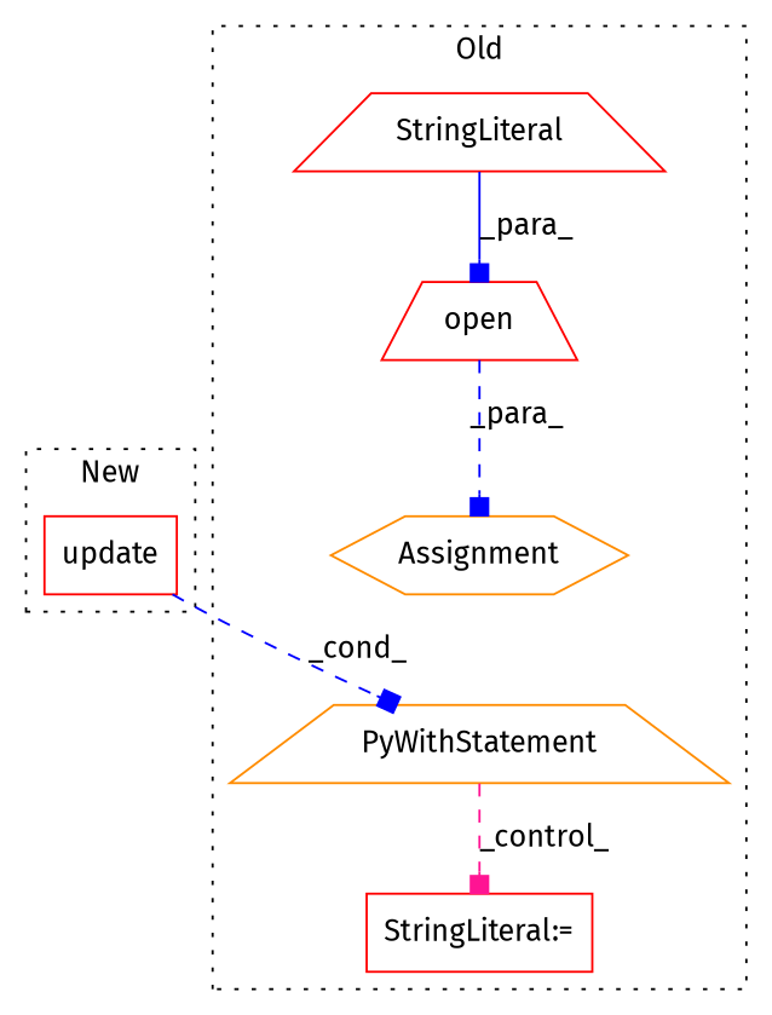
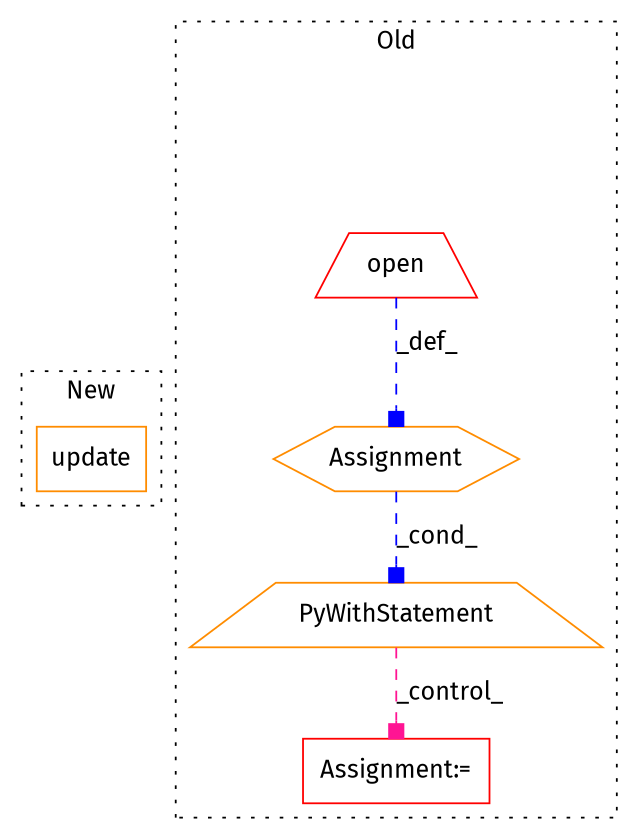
  digraph {
    fontname="Fira Sans"
    node [a=32 color=red fontname="Fira Sans" shape=trapezium]
    edge [arrowhead=box color=blue fontname="Fira Sans" style=dashed]
    n1 [l="5,1" label=open s="1074,1092"]
-   n2 [a=7 l=10 label="StringLiteral:=" s=1108 shape=box]
+   n2 [a=7 l=10 label="Assignment:=" s=1108 shape=box]
    n3 [a=42 color=darkorange label=Assignment shape=hexagon]
    n4 [a=104 color=darkorange l="10,2" label=PyWithStatement s="1064,1093"]
-   n5 [a=45 l=4 label=StringLiteral s=1088]
-   n6 [l="7,1" label=update s="1329,1339" shape=box]
+   n6 [color=darkorange l="7,1" label=update s="1329,1339" shape=box]
    subgraph cluster_1 {
      label=Old
      style=dotted
      n1
      n2
      n3
      n4
-     n5
    }
    subgraph cluster_2 {
      label=New
      style=dotted
      n6
    }
-   n1 -> n3 [label=_para_]
-   n6 -> n4 [label=_cond_]
+   n1 -> n3 [label=_def_]
+   n3 -> n4 [label=_cond_]
    n4 -> n2 [color=deeppink label=_control_]
-   n5 -> n1 [label=_para_ style=solid]
  }
